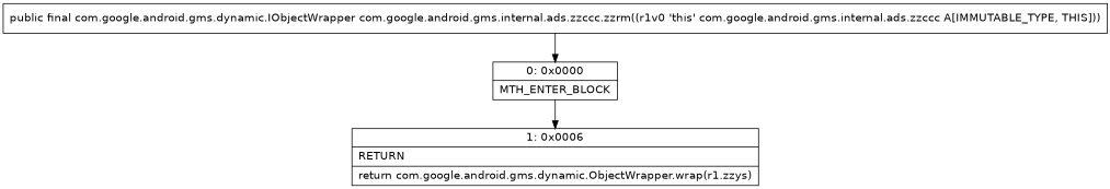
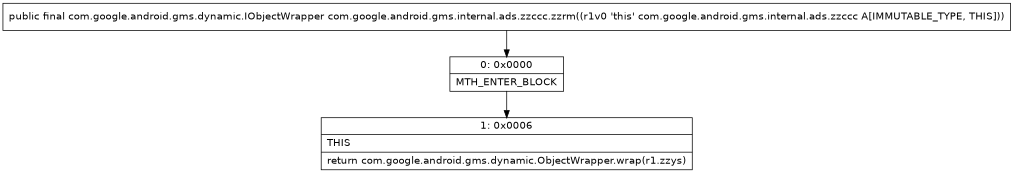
  digraph {
    fontname="DejaVu Sans"
    node [shape=record fontname="DejaVu Sans"]
    edge [fontname="DejaVu Sans"]
    n1 [label="{0\:\ 0x0000|MTH_ENTER_BLOCK\l}"]
-   n2 [label="{1\:\ 0x0006|RETURN\l|return com.google.android.gms.dynamic.ObjectWrapper.wrap(r1.zzys)\l}"]
+   n2 [label="{1\:\ 0x0006|THIS\l|return com.google.android.gms.dynamic.ObjectWrapper.wrap(r1.zzys)\l}"]
    n3 [label="{public final com.google.android.gms.dynamic.IObjectWrapper com.google.android.gms.internal.ads.zzccc.zzrm((r1v0 'this' com.google.android.gms.internal.ads.zzccc A[IMMUTABLE_TYPE, THIS])) }"]
    n1 -> n2
    n3 -> n1
  }
